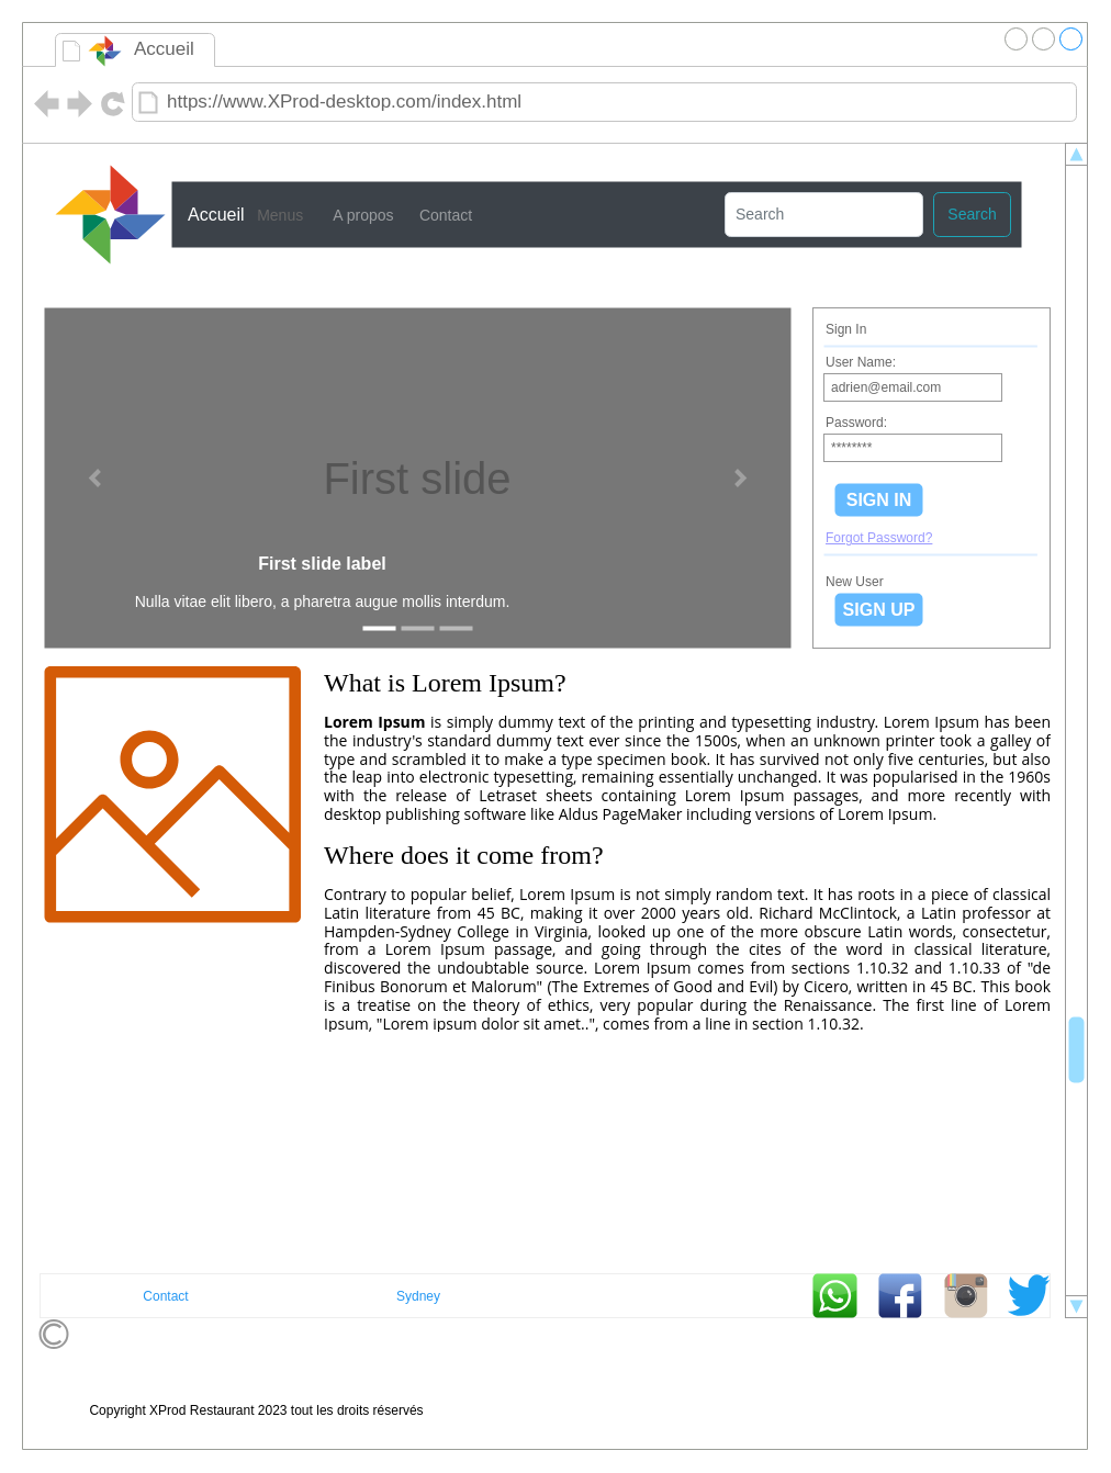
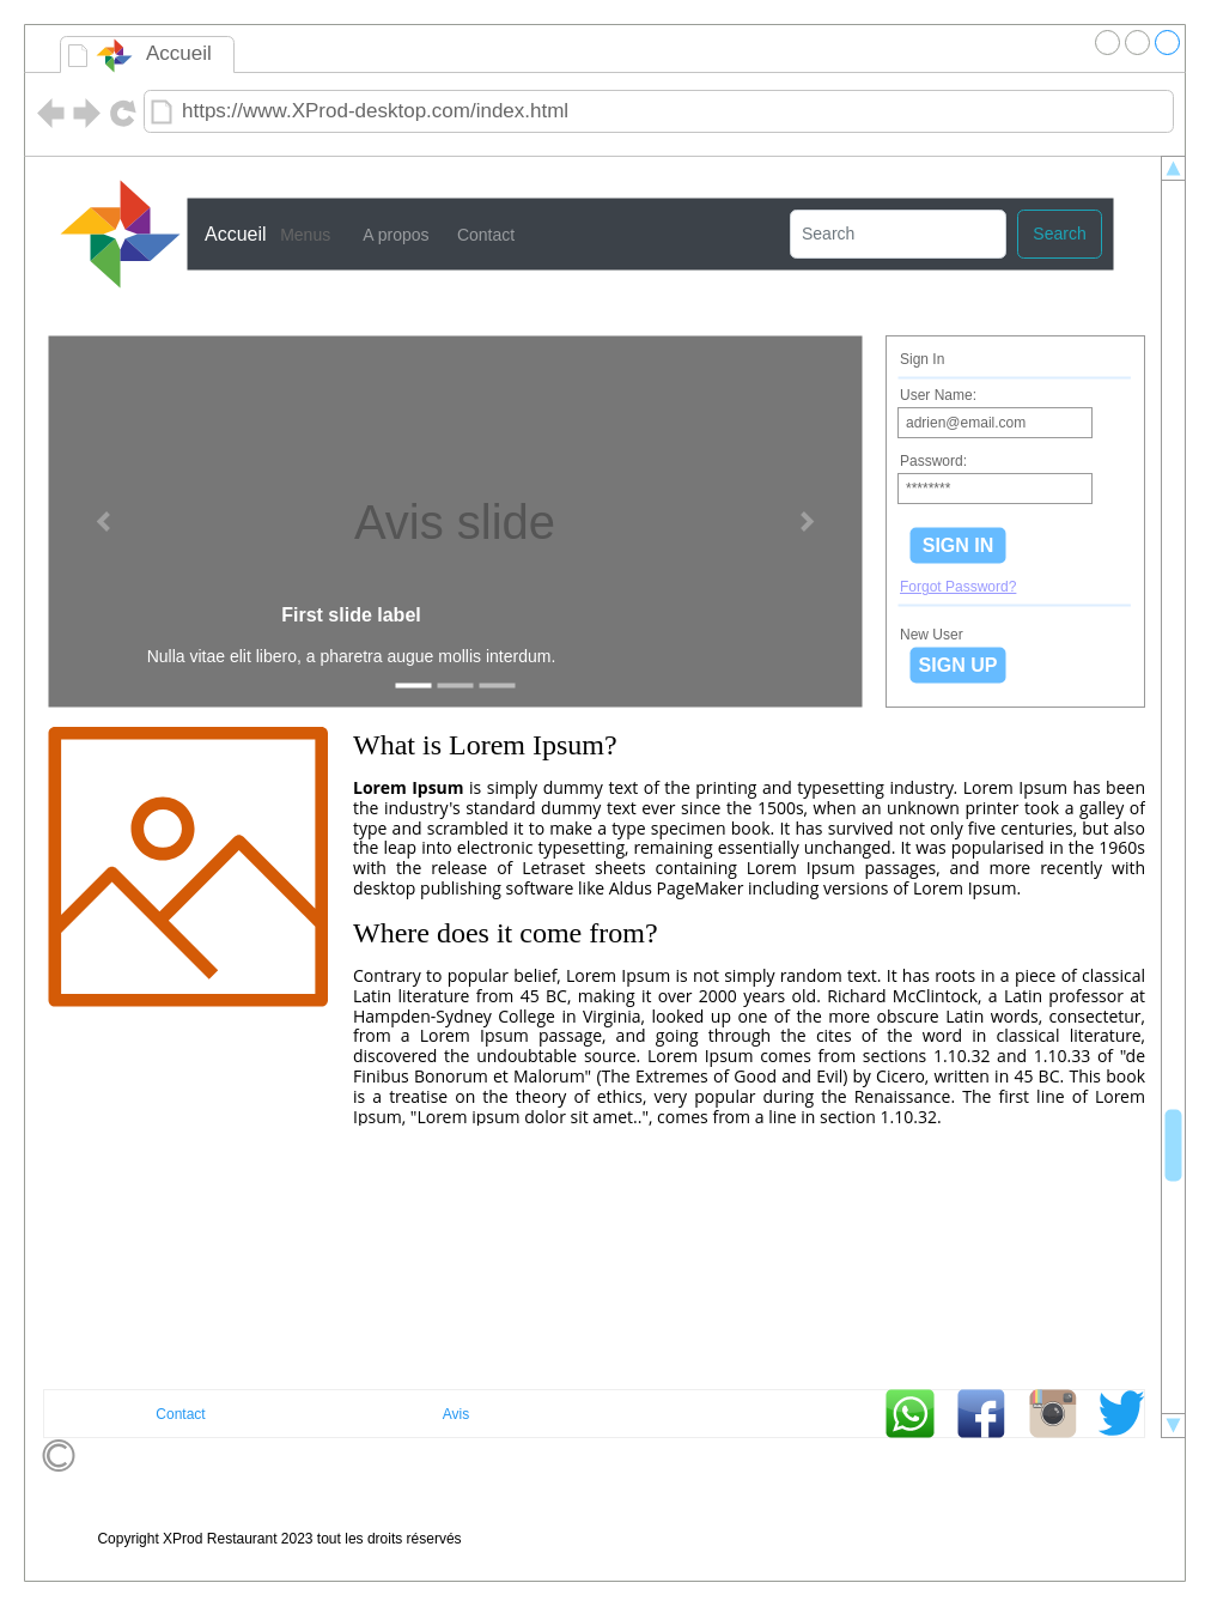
  <mxCell id="0" />
  <mxCell id="1" parent="0" />
  <mxCell id="2" value="" style="strokeWidth=1;shadow=0;align=center;html=1;shape=mxgraph.mockup.containers.browserWindow;rSize=0;strokeColor2=#008cff;strokeColor3=#c4c4c4;mainText=,;recursiveResize=0;strokeColor=#9a9d97;" vertex="1" parent="1"><mxGeometry x="20" y="20" width="970" height="1300" as="geometry" /></mxCell>
  <mxCell id="3" value="Accueil" style="strokeWidth=1;shadow=0;dashed=0;align=center;html=1;shape=mxgraph.mockup.containers.anchor;fontSize=17;fontColor=#666666;align=left;" vertex="1" parent="2"><mxGeometry x="100" y="12" width="70" height="26" as="geometry" /></mxCell>
  <mxCell id="4" value="https://www.XProd-desktop.com/index.html" style="strokeWidth=1;shadow=0;dashed=0;align=center;html=1;shape=mxgraph.mockup.containers.anchor;rSize=0;fontSize=17;fontColor=#666666;align=left;" vertex="1" parent="2"><mxGeometry x="130" y="60" width="280" height="26" as="geometry" /></mxCell>
  <mxCell id="5" value="" style="dashed=0;outlineConnect=0;html=1;align=center;labelPosition=center;verticalLabelPosition=bottom;verticalAlign=top;shape=mxgraph.weblogos.google_photos" vertex="1" parent="2"><mxGeometry x="30" y="130" width="100" height="90" as="geometry" /></mxCell>
  <mxCell id="6" value="" style="dashed=0;outlineConnect=0;html=1;align=center;labelPosition=center;verticalLabelPosition=bottom;verticalAlign=top;shape=mxgraph.weblogos.google_photos" vertex="1" parent="2"><mxGeometry x="60" y="12" width="30" height="28" as="geometry" /></mxCell>
  <mxCell id="7" value="" style="strokeWidth=1;shadow=0;dashed=0;align=center;html=1;shape=mxgraph.mockup.forms.rrect;rSize=0;strokeColor=#999999;fillColor=#ffffff;" vertex="1" parent="2"><mxGeometry x="720" y="260" width="216" height="310" as="geometry" /></mxCell>
  <mxCell id="8" value="Sign In" style="strokeWidth=1;shadow=0;dashed=0;align=center;html=1;shape=mxgraph.mockup.forms.anchor;fontSize=12;fontColor=#666666;align=left;resizeWidth=1;spacingLeft=0;" vertex="1" parent="7"><mxGeometry width="108" height="20" relative="1" as="geometry"><mxPoint x="10" y="10" as="offset" /></mxGeometry></mxCell>
  <mxCell id="9" value="" style="shape=line;strokeColor=#ddeeff;strokeWidth=2;html=1;resizeWidth=1;" vertex="1" parent="7"><mxGeometry width="194.4" height="10" relative="1" as="geometry"><mxPoint x="10" y="30" as="offset" /></mxGeometry></mxCell>
  <mxCell id="10" value="User Name:" style="strokeWidth=1;shadow=0;dashed=0;align=center;html=1;shape=mxgraph.mockup.forms.anchor;fontSize=12;fontColor=#666666;align=left;resizeWidth=1;spacingLeft=0;" vertex="1" parent="7"><mxGeometry width="108" height="20" relative="1" as="geometry"><mxPoint x="10" y="40" as="offset" /></mxGeometry></mxCell>
  <mxCell id="11" value="adrien@email.com" style="strokeWidth=1;shadow=0;dashed=0;align=center;html=1;shape=mxgraph.mockup.forms.rrect;rSize=0;strokeColor=#999999;fontColor=#666666;align=left;spacingLeft=5;resizeWidth=1;" vertex="1" parent="7"><mxGeometry width="162" height="25" relative="1" as="geometry"><mxPoint x="10" y="60" as="offset" /></mxGeometry></mxCell>
  <mxCell id="12" value="Password:" style="strokeWidth=1;shadow=0;dashed=0;align=center;html=1;shape=mxgraph.mockup.forms.anchor;fontSize=12;fontColor=#666666;align=left;resizeWidth=1;spacingLeft=0;" vertex="1" parent="7"><mxGeometry width="108" height="20" relative="1" as="geometry"><mxPoint x="10" y="95" as="offset" /></mxGeometry></mxCell>
  <mxCell id="13" value="********" style="strokeWidth=1;shadow=0;dashed=0;align=center;html=1;shape=mxgraph.mockup.forms.rrect;rSize=0;strokeColor=#999999;fontColor=#666666;align=left;spacingLeft=5;resizeWidth=1;" vertex="1" parent="7"><mxGeometry width="162" height="25" relative="1" as="geometry"><mxPoint x="10" y="115" as="offset" /></mxGeometry></mxCell>
  <mxCell id="14" value="SIGN IN" style="strokeWidth=1;shadow=0;dashed=0;align=center;html=1;shape=mxgraph.mockup.forms.rrect;rSize=5;strokeColor=none;fontColor=#ffffff;fillColor=#66bbff;fontSize=16;fontStyle=1;" vertex="1" parent="7"><mxGeometry y="1" width="80" height="30" relative="1" as="geometry"><mxPoint x="20" y="-150" as="offset" /></mxGeometry></mxCell>
  <mxCell id="15" value="Forgot Password?" style="strokeWidth=1;shadow=0;dashed=0;align=center;html=1;shape=mxgraph.mockup.forms.anchor;fontSize=12;fontColor=#9999ff;align=left;spacingLeft=0;fontStyle=4;resizeWidth=1;" vertex="1" parent="7"><mxGeometry y="1" width="162" height="20" relative="1" as="geometry"><mxPoint x="10" y="-110" as="offset" /></mxGeometry></mxCell>
  <mxCell id="16" value="" style="shape=line;strokeColor=#ddeeff;strokeWidth=2;html=1;resizeWidth=1;" vertex="1" parent="7"><mxGeometry y="1" width="194.4" height="10" relative="1" as="geometry"><mxPoint x="10" y="-90" as="offset" /></mxGeometry></mxCell>
  <mxCell id="17" value="New User" style="strokeWidth=1;shadow=0;dashed=0;align=center;html=1;shape=mxgraph.mockup.forms.anchor;fontSize=12;fontColor=#666666;align=left;spacingLeft=0;resizeWidth=1;" vertex="1" parent="7"><mxGeometry y="1" width="162" height="20" relative="1" as="geometry"><mxPoint x="10" y="-70" as="offset" /></mxGeometry></mxCell>
  <mxCell id="18" value="SIGN UP" style="strokeWidth=1;shadow=0;dashed=0;align=center;html=1;shape=mxgraph.mockup.forms.rrect;rSize=5;strokeColor=none;fontColor=#ffffff;fillColor=#66bbff;fontSize=16;fontStyle=1;" vertex="1" parent="7"><mxGeometry y="1" width="80" height="30" relative="1" as="geometry"><mxPoint x="20" y="-50" as="offset" /></mxGeometry></mxCell>
- <mxCell id="19" value="First slide" style="html=1;shadow=0;dashed=0;strokeColor=none;strokeWidth=1;fillColor=#777777;fontColor=#555555;whiteSpace=wrap;align=center;verticalAlign=middle;fontStyle=0;fontSize=40;" vertex="1" parent="2"><mxGeometry x="20" y="260" width="680" height="310" as="geometry" /></mxCell>
+ <mxCell id="19" value="Avis slide" style="html=1;shadow=0;dashed=0;strokeColor=none;strokeWidth=1;fillColor=#777777;fontColor=#555555;whiteSpace=wrap;align=center;verticalAlign=middle;fontStyle=0;fontSize=40;" vertex="1" parent="2"><mxGeometry x="20" y="260" width="680" height="310" as="geometry" /></mxCell>
  <mxCell id="20" value="" style="html=1;verticalLabelPosition=bottom;labelBackgroundColor=#ffffff;verticalAlign=top;shadow=0;dashed=0;strokeWidth=4;shape=mxgraph.ios7.misc.more;strokeColor=#a0a0a0;" vertex="1" parent="19"><mxGeometry x="1" y="0.5" width="7" height="14" relative="1" as="geometry"><mxPoint x="-50" y="-7" as="offset" /></mxGeometry></mxCell>
  <mxCell id="21" value="" style="flipH=1;html=1;verticalLabelPosition=bottom;labelBackgroundColor=#ffffff;verticalAlign=top;shadow=0;dashed=0;strokeWidth=4;shape=mxgraph.ios7.misc.more;strokeColor=#a0a0a0;" vertex="1" parent="19"><mxGeometry y="0.5" width="7" height="14" relative="1" as="geometry"><mxPoint x="43" y="-7" as="offset" /></mxGeometry></mxCell>
  <mxCell id="22" value="" style="html=1;shadow=0;strokeColor=none;fillColor=#ffffff;" vertex="1" parent="19"><mxGeometry x="0.5" y="1" width="30" height="4" relative="1" as="geometry"><mxPoint x="-50" y="-20" as="offset" /></mxGeometry></mxCell>
  <mxCell id="23" value="" style="html=1;shadow=0;strokeColor=none;fillColor=#BBBBBB;" vertex="1" parent="19"><mxGeometry x="0.5" y="1" width="30" height="4" relative="1" as="geometry"><mxPoint x="-15" y="-20" as="offset" /></mxGeometry></mxCell>
  <mxCell id="24" value="" style="html=1;shadow=0;strokeColor=none;fillColor=#BBBBBB;" vertex="1" parent="19"><mxGeometry x="0.5" y="1" width="30" height="4" relative="1" as="geometry"><mxPoint x="20" y="-20" as="offset" /></mxGeometry></mxCell>
  <mxCell id="25" value="&lt;font style=&quot;font-size: 16px&quot;&gt;&lt;b&gt;First slide label&lt;/b&gt;&lt;/font&gt;&lt;br style=&quot;font-size: 14px&quot;&gt;&lt;br style=&quot;font-size: 14px&quot;&gt;Nulla vitae elit libero, a pharetra augue mollis interdum." style="html=1;shadow=0;strokeColor=none;fillColor=none;resizeWidth=1;fontColor=#FFFFFF;fontSize=14;" vertex="1" parent="19"><mxGeometry y="1" width="506.222" height="60" relative="1" as="geometry"><mxPoint y="-90" as="offset" /></mxGeometry></mxCell>
  <mxCell id="26" value="" style="sketch=0;outlineConnect=0;fontColor=#232F3E;gradientColor=none;fillColor=#D45B07;strokeColor=none;dashed=0;verticalLabelPosition=bottom;verticalAlign=top;align=center;html=1;fontSize=12;fontStyle=0;aspect=fixed;pointerEvents=1;shape=mxgraph.aws4.container_registry_image;" vertex="1" parent="2"><mxGeometry x="20" y="586.5" width="233.5" height="233.5" as="geometry" /></mxCell>
  <mxCell id="27" value="" style="verticalLabelPosition=bottom;shadow=0;dashed=0;align=center;html=1;verticalAlign=top;strokeWidth=1;shape=mxgraph.mockup.navigation.scrollBar;strokeColor=#999999;barPos=20;fillColor2=#99ddff;strokeColor2=none;direction=north;" vertex="1" parent="2"><mxGeometry x="950" y="110" width="20" height="1070" as="geometry" /></mxCell>
  <mxCell id="28" value="" style="strokeColor=#999999;verticalLabelPosition=bottom;shadow=0;dashed=0;verticalAlign=top;strokeWidth=2;html=1;shape=mxgraph.mockup.misc.copyrightIcon;" vertex="1" parent="2"><mxGeometry x="16" y="1182.5" width="25" height="25" as="geometry" /></mxCell>
  <mxCell id="29" value="Copyright XProd Restaurant 2023 tout les droits réservés" style="text;html=1;strokeColor=none;fillColor=none;align=center;verticalAlign=middle;whiteSpace=wrap;rounded=0;" vertex="1" parent="2"><mxGeometry x="41" y="1250" width="345" height="30" as="geometry" /></mxCell>
  <mxCell id="30" value="" style="shape=rect;fillColor=#ffffff;strokeColor=#eeeeee;shadow=0;" vertex="1" parent="2"><mxGeometry x="16" y="1140" width="920" height="40" as="geometry" /></mxCell>
  <mxCell id="31" value="Contact" style="shape=rect;strokeColor=none;fillColor=none;fontSize=12;fontColor=#2196F3;dashed=0;" vertex="1" parent="30"><mxGeometry width="230" height="40" as="geometry" /></mxCell>
- <mxCell id="32" value="Sydney" style="shape=rect;strokeColor=none;fillColor=none;fontSize=12;fontColor=#2196F3;dashed=0;" vertex="1" parent="30"><mxGeometry x="230" width="230" height="40" as="geometry" /></mxCell>
+ <mxCell id="32" value="Avis" style="shape=rect;strokeColor=none;fillColor=none;fontSize=12;fontColor=#2196F3;dashed=0;" vertex="1" parent="30"><mxGeometry x="230" width="230" height="40" as="geometry" /></mxCell>
  <mxCell id="33" value="" style="dashed=0;outlineConnect=0;html=1;align=center;labelPosition=center;verticalLabelPosition=bottom;verticalAlign=top;shape=mxgraph.webicons.facebook;fillColor=#6294E4;gradientColor=#1A2665" vertex="1" parent="30"><mxGeometry x="764" width="38.737" height="40" as="geometry" /></mxCell>
  <mxCell id="34" value="" style="dashed=0;outlineConnect=0;html=1;align=center;labelPosition=center;verticalLabelPosition=bottom;verticalAlign=top;shape=mxgraph.weblogos.instagram;fillColor=#6FC0E4;gradientColor=#1E305B" vertex="1" parent="30"><mxGeometry x="823.995" width="38.737" height="40" as="geometry" /></mxCell>
  <mxCell id="35" value="" style="dashed=0;outlineConnect=0;html=1;align=center;labelPosition=center;verticalLabelPosition=bottom;verticalAlign=top;shape=mxgraph.weblogos.twitter;fillColor=#1DA1F2;strokeColor=none" vertex="1" parent="30"><mxGeometry x="881.261" y="-0.39" width="38.737" height="40.39" as="geometry" /></mxCell>
  <mxCell id="36" value="" style="dashed=0;outlineConnect=0;html=1;align=center;labelPosition=center;verticalLabelPosition=bottom;verticalAlign=top;shape=mxgraph.webicons.whatsapp;fillColor=#4FE238;gradientColor=#138709;strokeColor=#666666;" vertex="1" parent="30"><mxGeometry x="704" width="40" height="40" as="geometry" /></mxCell>
  <mxCell id="37" value="Accueil" style="html=1;shadow=0;dashed=0;fillColor=#3c4249;strokeColor=none;fontSize=16;fontColor=#ffffff;align=left;spacing=15;" vertex="1" parent="2"><mxGeometry x="136" y="145" width="774" height="60" as="geometry" /></mxCell>
  <mxCell id="38" value="Menus   " style="fillColor=none;strokeColor=none;fontSize=14;fontColor=#666666;align=center;" vertex="1" parent="37"><mxGeometry width="70" height="40" relative="1" as="geometry"><mxPoint x="70" y="10" as="offset" /></mxGeometry></mxCell>
  <mxCell id="39" value="A propos" style="fillColor=none;strokeColor=none;fontSize=14;fontColor=#9A9DA0;align=center;" vertex="1" parent="37"><mxGeometry width="70" height="40" relative="1" as="geometry"><mxPoint x="140" y="10" as="offset" /></mxGeometry></mxCell>
  <mxCell id="40" value="Contact" style="fillColor=none;strokeColor=none;fontSize=14;fontColor=#9A9DA0;align=center;spacingRight=0;" vertex="1" parent="37"><mxGeometry width="80" height="40" relative="1" as="geometry"><mxPoint x="210" y="10" as="offset" /></mxGeometry></mxCell>
  <mxCell id="41" value="Search" style="html=1;shadow=0;dashed=0;shape=mxgraph.bootstrap.rrect;rSize=5;fontSize=14;fontColor=#1CA5B8;strokeColor=#1CA5B8;fillColor=none;" vertex="1" parent="37"><mxGeometry x="1" width="70" height="40" relative="1" as="geometry"><mxPoint x="-80" y="10" as="offset" /></mxGeometry></mxCell>
  <mxCell id="42" value="Search" style="html=1;shadow=0;dashed=0;shape=mxgraph.bootstrap.rrect;rSize=5;fontSize=14;fontColor=#6C767D;strokeColor=#CED4DA;fillColor=#ffffff;align=left;spacing=10;" vertex="1" parent="37"><mxGeometry x="1" width="180" height="40" relative="1" as="geometry"><mxPoint x="-270" y="10" as="offset" /></mxGeometry></mxCell>
  <mxCell id="43" value="&lt;h2 style=&quot;margin: 0px 0px 10px; padding: 0px; font-weight: 400; font-family: DauphinPlain; font-size: 24px; line-height: 24px; background-color: rgb(255, 255, 255);&quot;&gt;What is Lorem Ipsum?&lt;/h2&gt;&lt;h1&gt;&lt;p style=&quot;margin: 0px 0px 15px; padding: 0px; text-align: justify; font-family: &amp;quot;Open Sans&amp;quot;, Arial, sans-serif; font-size: 14px; font-weight: 400; background-color: rgb(255, 255, 255);&quot;&gt;&lt;strong style=&quot;margin: 0px; padding: 0px;&quot;&gt;Lorem Ipsum&lt;/strong&gt;&amp;nbsp;is simply dummy text of the printing and typesetting industry. Lorem Ipsum has been the industry's standard dummy text ever since the 1500s, when an unknown printer took a galley of type and scrambled it to make a type specimen book. It has survived not only five centuries, but also the leap into electronic typesetting, remaining essentially unchanged. It was popularised in the 1960s with the release of Letraset sheets containing Lorem Ipsum passages, and more recently with desktop publishing software like Aldus PageMaker including versions of Lorem Ipsum.&lt;/p&gt;&lt;/h1&gt;&lt;h2 style=&quot;margin: 0px 0px 10px; padding: 0px; font-weight: 400; font-family: DauphinPlain; font-size: 24px; line-height: 24px; background-color: rgb(255, 255, 255);&quot;&gt;Where does it come from?&lt;/h2&gt;&lt;h1&gt;&lt;p style=&quot;margin: 0px 0px 15px; padding: 0px; text-align: justify; font-family: &amp;quot;Open Sans&amp;quot;, Arial, sans-serif; font-size: 14px; font-weight: 400; background-color: rgb(255, 255, 255);&quot;&gt;Contrary to popular belief, Lorem Ipsum is not simply random text. It has roots in a piece of classical Latin literature from 45 BC, making it over 2000 years old. Richard McClintock, a Latin professor at Hampden-Sydney College in Virginia, looked up one of the more obscure Latin words, consectetur, from a Lorem Ipsum passage, and going through the cites of the word in classical literature, discovered the undoubtable source. Lorem Ipsum comes from sections 1.10.32 and 1.10.33 of &quot;de Finibus Bonorum et Malorum&quot; (The Extremes of Good and Evil) by Cicero, written in 45 BC. This book is a treatise on the theory of ethics, very popular during the Renaissance. The first line of Lorem Ipsum, &quot;Lorem ipsum dolor sit amet..&quot;, comes from a line in section 1.10.32.&lt;/p&gt;&lt;/h1&gt;" style="text;html=1;strokeColor=none;fillColor=none;spacing=5;spacingTop=-20;whiteSpace=wrap;overflow=hidden;rounded=0;" vertex="1" parent="1"><mxGeometry x="290" y="620" width="670" height="320" as="geometry" /></mxCell>
